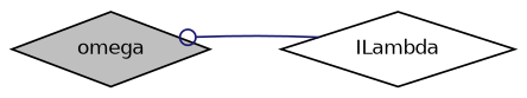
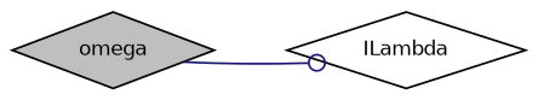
  digraph {
    rankdir=LR
    node [color=black fontname=Helvetica fontsize=10 shape=diamond]
    n1 [fillcolor=grey75 fontcolor=black height=0.2 label=omega style=filled width=0.4]
    n2 [height=0.2 label=ILambda width=0.4]
-   n2 -> n1 [color=midnightblue fontname=Helvetica fontsize=10 labelfontname=Helvetica labelfontsize=10 style=solid arrowhead=odot]
+   n1 -> n2 [color=midnightblue fontname=Helvetica fontsize=10 labelfontname=Helvetica labelfontsize=10 style=solid arrowhead=odot]
  }
